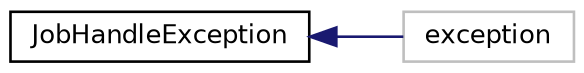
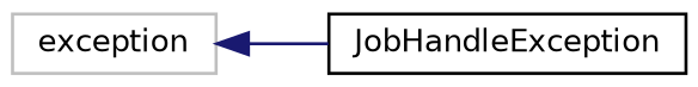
  digraph {
    rankdir=LR
    node [fillcolor=white fontname=Helvetica fontsize=10 shape=record style=filled]
    n1 [color=grey75 height=0.2 label=exception width=0.4]
    n2 [color=black height=0.2 label=JobHandleException width=0.4]
-   n2 -> n1 [color=midnightblue dir=back fontname=Helvetica fontsize=10 labelfontname=Helvetica labelfontsize=10 style=solid]
+   n1 -> n2 [color=midnightblue dir=back fontname=Helvetica fontsize=10 labelfontname=Helvetica labelfontsize=10 style=solid]
  }
